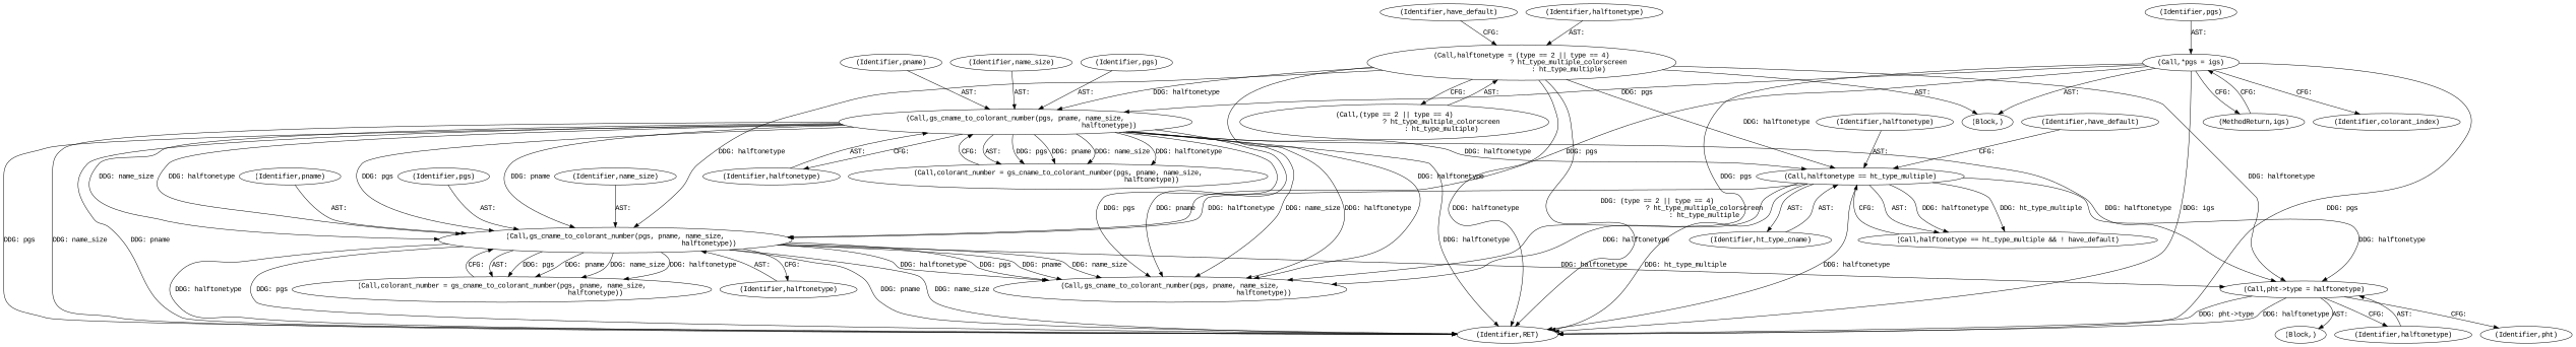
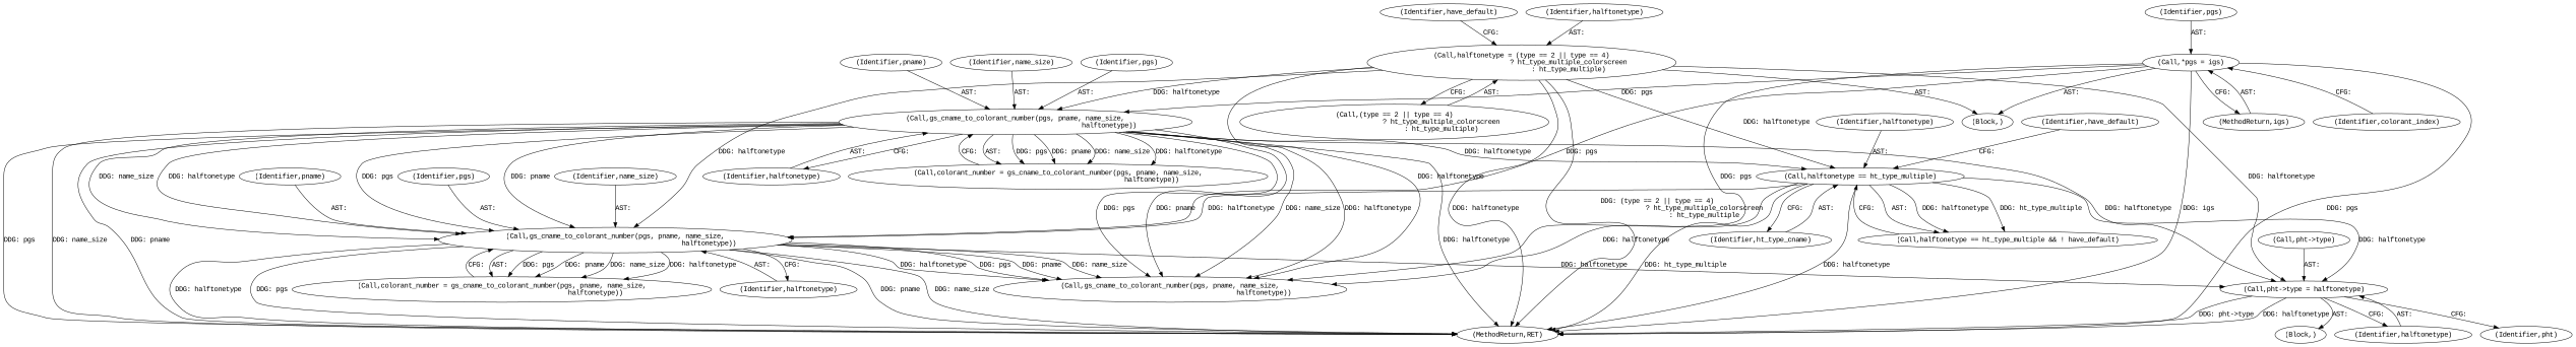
  digraph {
    fontname="Liberation Mono"
    node [fontname="Liberation Mono"]
    edge [fontname="Liberation Mono"]
    n1 [label="(Call,pht->type = halftonetype)"]
-   n2 [label="(Identifier,RET)"]
+   n2 [label="(MethodReturn,RET)"]
    n3 [label="(Block,)"]
    n4 [label="(Identifier,halftonetype)"]
    n5 [label="(Identifier,pht)"]
    n6 [label="(Call,halftonetype = (type == 2 || type == 4)\n                        ? ht_type_multiple_colorscreen\n                        : ht_type_multiple)"]
    n7 [label="(Call,gs_cname_to_colorant_number(pgs, pname, name_size,\n                                                halftonetype))"]
    n8 [label="(Call,gs_cname_to_colorant_number(pgs, pname, name_size,\n                                                halftonetype))"]
    n9 [label="(Call,halftonetype == ht_type_multiple)"]
    n10 [label="(Call,(type == 2 || type == 4)\n                        ? ht_type_multiple_colorscreen\n                        : ht_type_multiple)"]
    n11 [label="(Block,)"]
    n12 [label="(Call,gs_cname_to_colorant_number(pgs, pname, name_size,\n                                                halftonetype))"]
    n13 [label="(Identifier,halftonetype)"]
    n14 [label="(Call,colorant_number = gs_cname_to_colorant_number(pgs, pname, name_size,\n                                                halftonetype))"]
    n15 [label="(Call,colorant_number = gs_cname_to_colorant_number(pgs, pname, name_size,\n                                                halftonetype))"]
    n16 [label="(Identifier,halftonetype)"]
    n17 [label="(Call,halftonetype == ht_type_multiple && ! have_default)"]
    n18 [label="(Identifier,ht_type_cname)"]
    n19 [label="(Call,*pgs = igs)"]
    n20 [label="(MethodReturn,igs)"]
    n21 [label="(Identifier,pname)"]
    n22 [label="(Identifier,halftonetype)"]
    n23 [label="(Identifier,pgs)"]
+   n24 [label="(Call,pht->type)"]
    n25 [label="(Identifier,pgs)"]
    n26 [label="(Identifier,pname)"]
    n27 [label="(Identifier,name_size)"]
    n28 [label="(Identifier,colorant_index)"]
    n29 [label="(Identifier,name_size)"]
    n30 [label="(Identifier,halftonetype)"]
    n31 [label="(Identifier,have_default)"]
    n32 [label="(Identifier,have_default)"]
    n33 [label="(Identifier,pgs)"]
    n1 -> n2 [label="DDG: pht->type"]
    n1 -> n2 [label="DDG: halftonetype"]
    n1 -> n3 [label="AST: "]
    n1 -> n4 [label="CFG: "]
    n1 -> n5 [label="CFG: "]
    n4 -> n1 [label="AST: "]
    n6 -> n1 [label="DDG: halftonetype"]
    n6 -> n2 [label="DDG: halftonetype"]
    n6 -> n2 [label="DDG: (type == 2 || type == 4)\n                        ? ht_type_multiple_colorscreen\n                        : ht_type_multiple"]
    n6 -> n7 [label="DDG: halftonetype"]
    n6 -> n8 [label="DDG: halftonetype"]
    n6 -> n9 [label="DDG: halftonetype"]
    n6 -> n10 [label="CFG: "]
    n6 -> n11 [label="AST: "]
    n6 -> n12 [label="DDG: halftonetype"]
    n7 -> n1 [label="DDG: halftonetype"]
    n7 -> n2 [label="DDG: pgs"]
    n7 -> n2 [label="DDG: name_size"]
    n7 -> n2 [label="DDG: pname"]
    n7 -> n2 [label="DDG: halftonetype"]
    n7 -> n8 [label="DDG: pgs"]
    n7 -> n8 [label="DDG: pname"]
    n7 -> n8 [label="DDG: name_size"]
    n7 -> n8 [label="DDG: halftonetype"]
    n7 -> n9 [label="DDG: halftonetype"]
    n7 -> n12 [label="DDG: pgs"]
    n7 -> n12 [label="DDG: pname"]
    n7 -> n12 [label="DDG: name_size"]
    n7 -> n12 [label="DDG: halftonetype"]
    n7 -> n13 [label="CFG: "]
    n7 -> n14 [label="AST: "]
    n7 -> n14 [label="DDG: pgs"]
    n7 -> n14 [label="DDG: pname"]
    n7 -> n14 [label="DDG: name_size"]
    n7 -> n14 [label="DDG: halftonetype"]
    n8 -> n1 [label="DDG: halftonetype"]
    n8 -> n2 [label="DDG: pname"]
    n8 -> n2 [label="DDG: name_size"]
    n8 -> n2 [label="DDG: halftonetype"]
    n8 -> n2 [label="DDG: pgs"]
    n8 -> n12 [label="DDG: pgs"]
    n8 -> n12 [label="DDG: pname"]
    n8 -> n12 [label="DDG: name_size"]
    n8 -> n12 [label="DDG: halftonetype"]
    n8 -> n15 [label="AST: "]
    n8 -> n15 [label="DDG: pgs"]
    n8 -> n15 [label="DDG: pname"]
    n8 -> n15 [label="DDG: name_size"]
    n8 -> n15 [label="DDG: halftonetype"]
    n8 -> n16 [label="CFG: "]
    n9 -> n1 [label="DDG: halftonetype"]
    n9 -> n2 [label="DDG: ht_type_multiple"]
    n9 -> n2 [label="DDG: halftonetype"]
    n9 -> n8 [label="DDG: halftonetype"]
    n9 -> n12 [label="DDG: halftonetype"]
    n9 -> n17 [label="AST: "]
    n9 -> n17 [label="DDG: halftonetype"]
    n9 -> n17 [label="DDG: ht_type_multiple"]
-   n9 -> n18 [label="AST: "]
+   n9 -> n18 [label="CFG: "]
    n10 -> n6 [label="AST: "]
    n13 -> n7 [label="AST: "]
    n14 -> n7 [label="CFG: "]
    n15 -> n8 [label="CFG: "]
    n16 -> n8 [label="AST: "]
    n17 -> n9 [label="CFG: "]
    n18 -> n9 [label="AST: "]
    n19 -> n2 [label="DDG: pgs"]
    n19 -> n2 [label="DDG: igs"]
    n19 -> n7 [label="DDG: pgs"]
    n19 -> n8 [label="DDG: pgs"]
    n19 -> n11 [label="AST: "]
    n19 -> n12 [label="DDG: pgs"]
    n19 -> n20 [label="CFG: "]
-   n20 -> n19 [label="CFG: "]
+   n20 -> n19 [label="AST: "]
    n21 -> n8 [label="AST: "]
    n22 -> n6 [label="AST: "]
    n23 -> n19 [label="AST: "]
+   n24 -> n1 [label="AST: "]
    n25 -> n8 [label="AST: "]
    n26 -> n7 [label="AST: "]
    n27 -> n8 [label="AST: "]
-   n19 -> n28 [label="CFG: "]
+   n28 -> n19 [label="CFG: "]
    n29 -> n7 [label="AST: "]
    n30 -> n9 [label="AST: "]
    n31 -> n6 [label="CFG: "]
    n32 -> n9 [label="CFG: "]
    n33 -> n7 [label="AST: "]
  }
